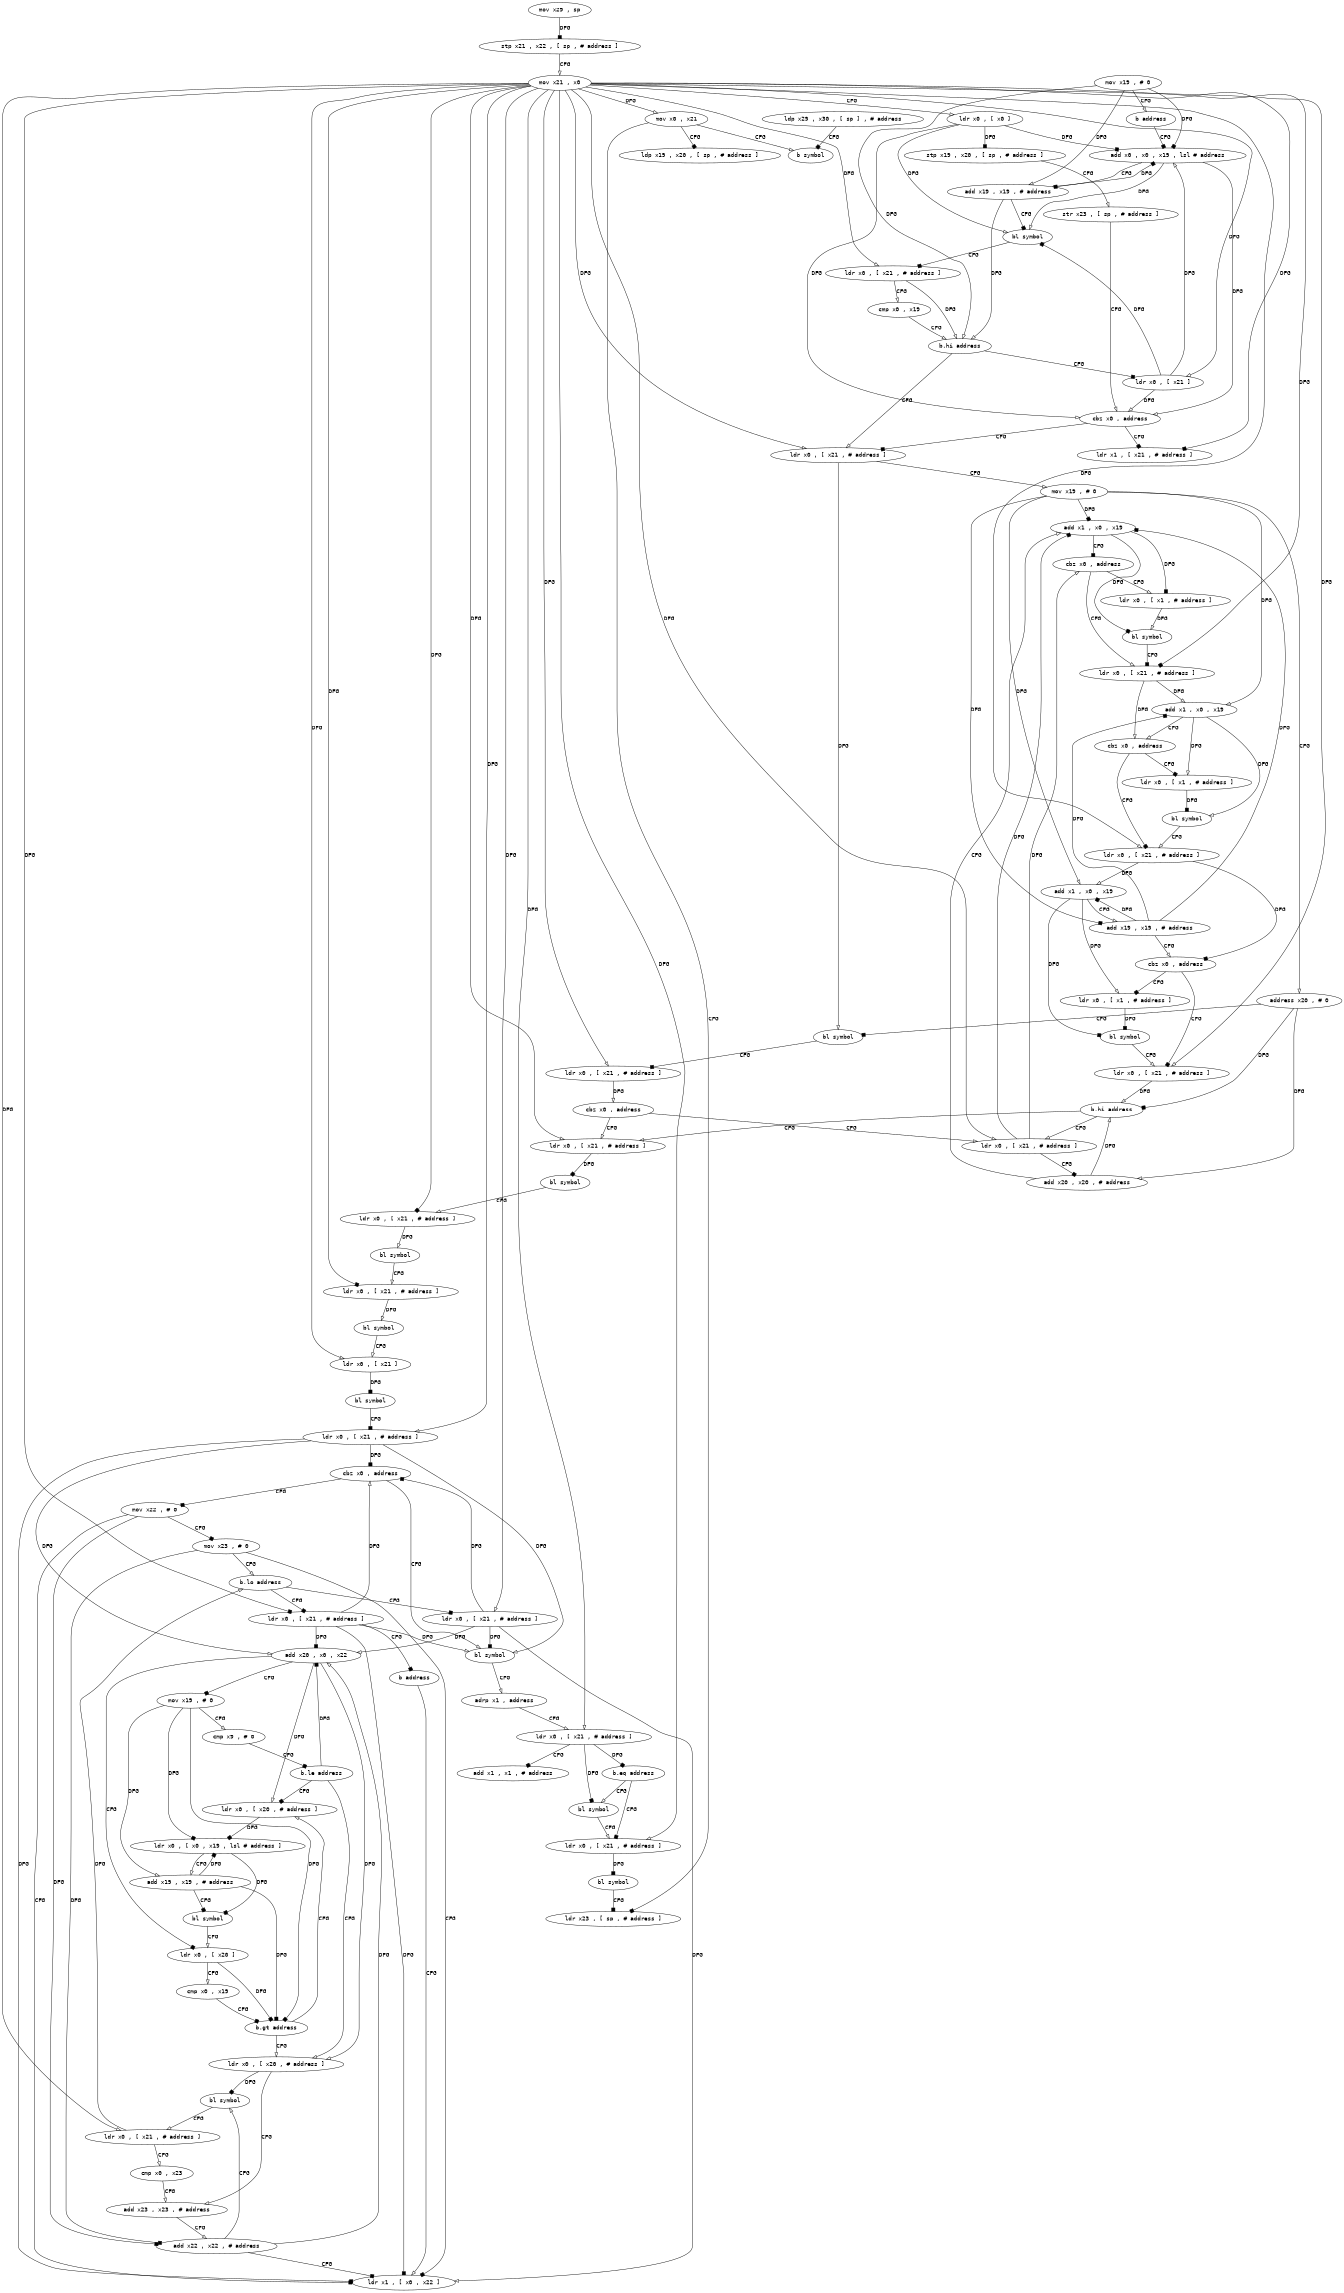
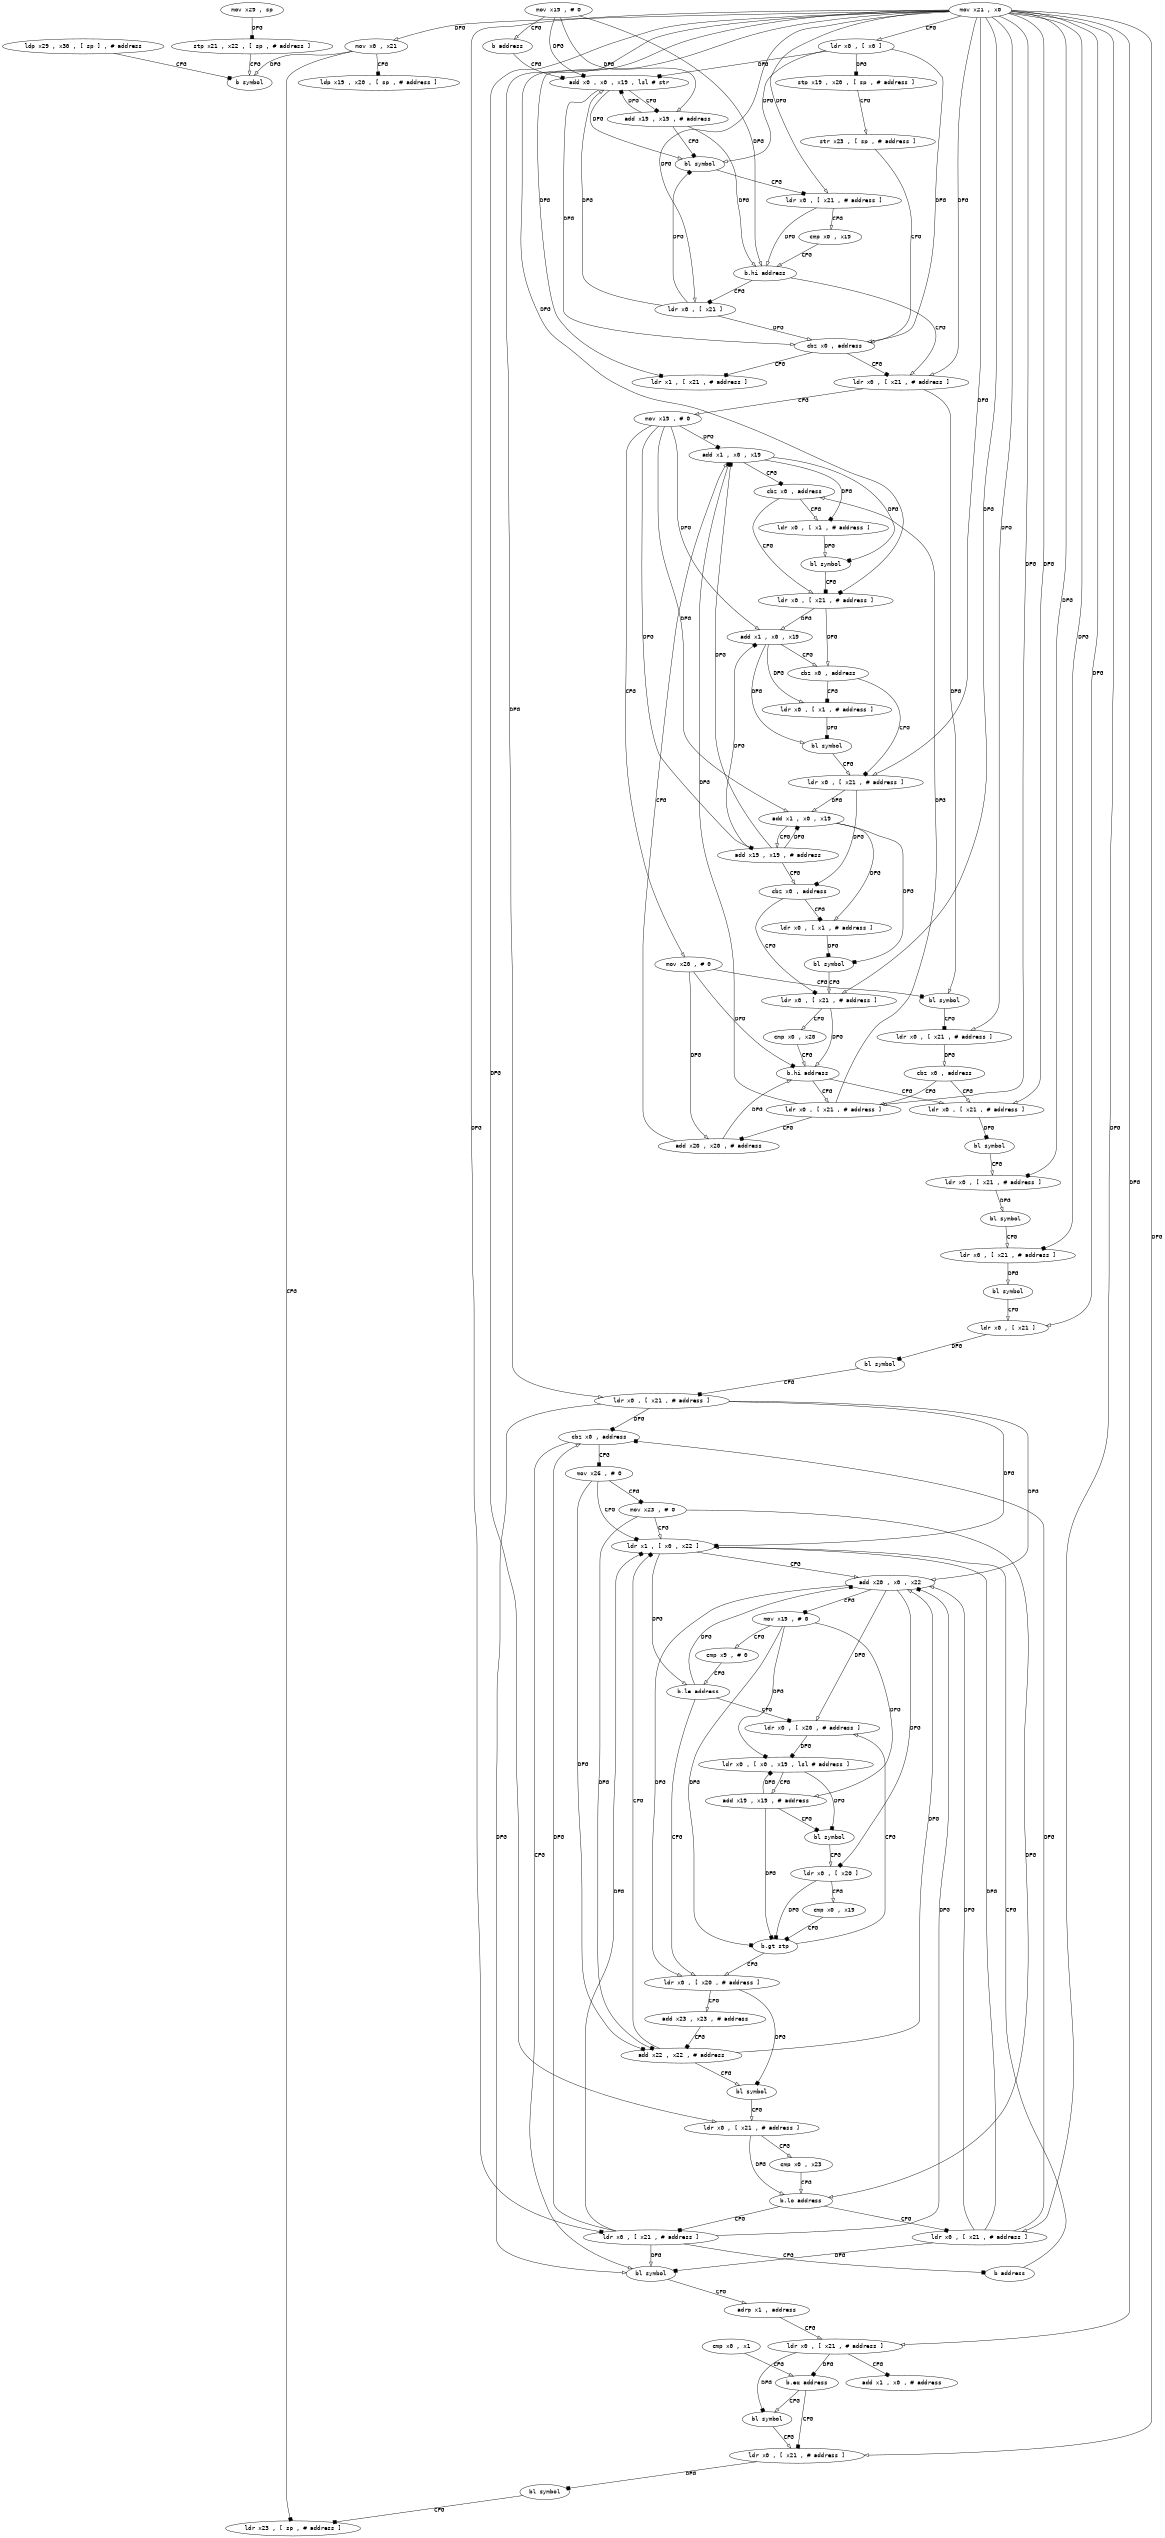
  digraph {
    fontname="DejaVu Sans Mono"
    node [fontname="DejaVu Sans Mono"]
    edge [arrowhead=onormal fontname="DejaVu Sans Mono"]
    n1 [label="mov x29 , sp"]
    n2 [label="stp x21 , x22 , [ sp , # address ]"]
    n3 [label="mov x21 , x0"]
    n4 [label="ldr x0 , [ x0 ]"]
    n5 [label="ldr x0 , [ x21 , # address ]"]
    n6 [label="ldr x1 , [ x21 , # address ]"]
    n7 [label="ldr x0 , [ x21 , # address ]"]
    n8 [label="ldr x0 , [ x21 , # address ]"]
    n9 [label="ldr x0 , [ x21 , # address ]"]
    n10 [label="ldr x0 , [ x21 , # address ]"]
    n11 [label="ldr x0 , [ x21 , # address ]"]
    n12 [label="ldr x0 , [ x21 ]"]
    n13 [label="ldr x0 , [ x21 , # address ]"]
    n14 [label="ldr x0 , [ x21 , # address ]"]
    n15 [label="ldr x0 , [ x21 , # address ]"]
    n16 [label="ldr x0 , [ x21 , # address ]"]
    n17 [label="ldr x0 , [ x21 , # address ]"]
    n18 [label="ldr x0 , [ x21 , # address ]"]
    n19 [label="ldr x0 , [ x21 ]"]
    n20 [label="mov x0 , x21"]
    n21 [label="ldr x0 , [ x21 , # address ]"]
    n22 [label="ldr x0 , [ x21 , # address ]"]
    n23 [label="ldr x0 , [ x21 , # address ]"]
    n24 [label="ldr x0 , [ x21 , # address ]"]
    n25 [label="stp x19 , x20 , [ sp , # address ]"]
    n26 [label="cbz x0 , address"]
-   n27 [label="add x0 , x0 , x19 , lsl # address"]
+   n27 [label="add x0 , x0 , x19 , lsl # str"]
    n28 [label="bl symbol"]
    n29 [label="mov x19 , # 0"]
    n30 [label="bl symbol"]
    n31 [label="cbz x0 , address"]
    n32 [label="bl symbol"]
    n33 [label="add x1 , x0 , x19"]
    n34 [label="add x20 , x20 , # address"]
    n35 [label="cbz x0 , address"]
    n36 [label="bl symbol"]
    n37 [label="bl symbol"]
    n38 [label="bl symbol"]
    n39 [label="cbz x0 , address"]
    n40 [label="bl symbol"]
    n41 [label="ldr x1 , [ x0 , x22 ]"]
    n42 [label="add x20 , x0 , x22"]
    n43 [label="add x1 , x0 , x19"]
    n44 [label="cbz x0 , address"]
-   n45 [label="add x1 , x1 , # address"]
+   n45 [label="add x1 , x0 , # address"]
    n46 [label="b.eq address"]
    n47 [label="bl symbol"]
    n48 [label="bl symbol"]
    n49 [label="add x1 , x0 , x19"]
    n50 [label="cbz x0 , address"]
    n51 [label="b.hi address"]
    n52 [label="cmp x0 , x19"]
    n53 [label="ldr x23 , [ sp , # address ]"]
    n54 [label="ldp x19 , x20 , [ sp , # address ]"]
    n55 [label="b symbol"]
    n56 [label="b.lo address"]
    n57 [label="cmp x0 , x23"]
    n58 [label="b address"]
    n59 [label="b.hi address"]
+   n60 [label="cmp x0 , x20"]
    n61 [label="str x23 , [ sp , # address ]"]
    n62 [label="add x19 , x19 , # address"]
-   n63 [label="address x20 , # 0"]
+   n63 [label="mov x20 , # 0"]
    n64 [label="add x19 , x19 , # address"]
    n65 [label="ldr x0 , [ x1 , # address ]"]
    n66 [label="bl symbol"]
    n67 [label="ldr x0 , [ x1 , # address ]"]
    n68 [label="bl symbol"]
    n69 [label="ldr x0 , [ x1 , # address ]"]
    n70 [label="bl symbol"]
    n71 [label="mov x19 , # 0"]
    n72 [label="b address"]
-   n73 [label="mov x22 , # 0"]
+   n73 [label="mov x26 , # 0"]
    n74 [label="adrp x1 , address"]
    n75 [label="b.le address"]
    n76 [label="ldr x0 , [ x20 , # address ]"]
    n77 [label="ldr x0 , [ x20 , # address ]"]
    n78 [label="ldr x0 , [ x20 ]"]
    n79 [label="mov x19 , # 0"]
    n80 [label="mov x23 , # 0"]
    n81 [label="add x22 , x22 , # address"]
    n82 [label="bl symbol"]
+   n83 [label="cmp x0 , x1"]
    n84 [label="add x23 , x23 , # address"]
    n85 [label="ldp x29 , x30 , [ sp ] , # address"]
    n86 [label="ldr x0 , [ x0 , x19 , lsl # address ]"]
    n87 [label="add x19 , x19 , # address"]
    n88 [label="bl symbol"]
-   n89 [label="b.gt address"]
+   n89 [label="b.gt stp"]
    n90 [label="cmp x0 , x19"]
    n91 [label="cmp x9 , # 0"]
    n1 -> n2 [arrowhead=box label=DFG]
-   n2 -> n3 [label=CFG]
+   n2 -> n55 [label=CFG]
    n3 -> n4 [label=CFG]
    n3 -> n5 [label=DFG]
    n3 -> n6 [arrowhead=box label=DFG]
    n3 -> n7 [label=DFG]
    n3 -> n8 [label=DFG]
    n3 -> n9 [label=DFG]
    n3 -> n10 [arrowhead=box label=DFG]
    n3 -> n11 [arrowhead=box label=DFG]
    n3 -> n12 [label=DFG]
    n3 -> n13 [label=DFG]
    n3 -> n14 [arrowhead=box label=DFG]
    n3 -> n15 [label=DFG]
    n3 -> n16 [label=DFG]
    n3 -> n17 [label=DFG]
    n3 -> n18 [label=DFG]
    n3 -> n19 [label=DFG]
    n3 -> n20 [label=DFG]
    n3 -> n21 [label=DFG]
    n3 -> n22 [label=DFG]
    n3 -> n23 [arrowhead=box label=DFG]
    n3 -> n24 [label=DFG]
    n4 -> n25 [arrowhead=box label=DFG]
    n4 -> n26 [label=DFG]
    n4 -> n27 [arrowhead=box label=DFG]
    n4 -> n28 [label=DFG]
    n5 -> n29 [label=CFG]
    n5 -> n30 [label=DFG]
    n7 -> n31 [label=DFG]
    n8 -> n32 [arrowhead=box label=DFG]
    n9 -> n33 [arrowhead=box label=DFG]
    n9 -> n34 [arrowhead=box label=CFG]
    n9 -> n35 [label=DFG]
    n10 -> n36 [label=DFG]
    n11 -> n37 [label=DFG]
    n12 -> n38 [arrowhead=box label=DFG]
    n13 -> n39 [arrowhead=box label=DFG]
    n13 -> n40 [label=DFG]
    n13 -> n41 [arrowhead=box label=DFG]
    n13 -> n42 [label=DFG]
    n14 -> n43 [label=DFG]
    n14 -> n44 [label=DFG]
    n15 -> n45 [arrowhead=box label=CFG]
    n15 -> n46 [arrowhead=box label=DFG]
    n15 -> n47 [arrowhead=box label=DFG]
    n16 -> n48 [arrowhead=box label=DFG]
    n17 -> n49 [label=DFG]
    n17 -> n50 [arrowhead=box label=DFG]
    n18 -> n51 [label=DFG]
    n18 -> n52 [label=CFG]
    n19 -> n26 [label=DFG]
    n19 -> n27 [label=DFG]
    n19 -> n28 [arrowhead=box label=DFG]
    n20 -> n53 [arrowhead=box label=CFG]
    n20 -> n54 [arrowhead=box label=CFG]
-   n20 -> n55 [label=CFG]
+   n20 -> n55 [label=DFG]
    n21 -> n56 [label=DFG]
    n21 -> n57 [label=CFG]
    n22 -> n39 [arrowhead=box label=DFG]
    n22 -> n40 [arrowhead=box label=DFG]
    n22 -> n41 [label=DFG]
    n22 -> n42 [label=DFG]
    n23 -> n39 [label=DFG]
    n23 -> n40 [label=DFG]
    n23 -> n41 [arrowhead=box label=DFG]
    n23 -> n42 [arrowhead=box label=DFG]
    n23 -> n58 [arrowhead=box label=CFG]
    n24 -> n59 [label=DFG]
+   n24 -> n60 [label=CFG]
    n25 -> n61 [label=CFG]
    n26 -> n5 [arrowhead=box label=CFG]
    n26 -> n6 [arrowhead=box label=CFG]
    n27 -> n26 [label=DFG]
    n27 -> n28 [label=DFG]
    n27 -> n62 [arrowhead=box label=CFG]
    n28 -> n18 [arrowhead=box label=CFG]
    n29 -> n33 [arrowhead=box label=DFG]
    n29 -> n43 [label=DFG]
    n29 -> n49 [label=DFG]
    n29 -> n63 [label=CFG]
    n29 -> n64 [arrowhead=box label=DFG]
    n30 -> n7 [arrowhead=box label=CFG]
    n31 -> n8 [label=CFG]
    n31 -> n9 [label=CFG]
    n32 -> n10 [label=CFG]
    n33 -> n35 [arrowhead=box label=CFG]
    n33 -> n65 [arrowhead=box label=DFG]
    n33 -> n66 [arrowhead=box label=DFG]
    n34 -> n33 [label=CFG]
    n34 -> n59 [label=DFG]
    n35 -> n14 [label=CFG]
    n35 -> n65 [label=CFG]
    n36 -> n11 [label=CFG]
    n37 -> n12 [label=CFG]
    n38 -> n13 [arrowhead=box label=CFG]
    n39 -> n40 [label=CFG]
    n39 -> n73 [arrowhead=box label=CFG]
    n40 -> n74 [label=CFG]
+   n41 -> n42 [label=CFG]
+   n41 -> n75 [label=DFG]
    n42 -> n76 [label=DFG]
    n42 -> n77 [label=DFG]
-   n42 -> n78 [arrowhead=box label=CFG]
+   n42 -> n78 [arrowhead=box label=DFG]
    n42 -> n79 [arrowhead=box label=CFG]
    n43 -> n44 [label=CFG]
    n43 -> n67 [label=DFG]
    n43 -> n68 [label=DFG]
    n44 -> n17 [arrowhead=box label=CFG]
    n44 -> n67 [arrowhead=box label=CFG]
    n46 -> n16 [arrowhead=box label=CFG]
    n46 -> n47 [label=CFG]
    n47 -> n16 [label=CFG]
    n48 -> n53 [arrowhead=box label=CFG]
    n49 -> n64 [label=CFG]
    n49 -> n69 [label=DFG]
    n49 -> n70 [arrowhead=box label=DFG]
    n50 -> n24 [arrowhead=box label=CFG]
    n50 -> n69 [arrowhead=box label=CFG]
    n51 -> n5 [label=CFG]
    n51 -> n19 [arrowhead=box label=CFG]
    n52 -> n51 [label=CFG]
    n56 -> n22 [arrowhead=box label=CFG]
    n56 -> n23 [arrowhead=box label=CFG]
-   n57 -> n84 [label=CFG]
+   n57 -> n56 [label=CFG]
    n58 -> n41 [label=CFG]
    n59 -> n8 [label=CFG]
    n59 -> n9 [label=CFG]
+   n60 -> n59 [label=CFG]
    n61 -> n26 [label=CFG]
    n62 -> n27 [arrowhead=box label=DFG]
    n62 -> n28 [arrowhead=box label=CFG]
    n62 -> n51 [label=DFG]
    n63 -> n30 [arrowhead=box label=CFG]
    n63 -> n34 [label=DFG]
    n63 -> n59 [arrowhead=box label=DFG]
    n64 -> n33 [arrowhead=box label=DFG]
    n64 -> n43 [arrowhead=box label=DFG]
    n64 -> n49 [arrowhead=box label=DFG]
    n64 -> n50 [label=CFG]
    n65 -> n66 [label=DFG]
    n66 -> n14 [arrowhead=box label=CFG]
    n67 -> n68 [arrowhead=box label=DFG]
    n68 -> n17 [label=CFG]
    n69 -> n70 [arrowhead=box label=DFG]
    n70 -> n24 [label=CFG]
    n71 -> n27 [arrowhead=box label=DFG]
    n71 -> n51 [label=DFG]
    n71 -> n62 [label=DFG]
    n71 -> n72 [label=CFG]
    n72 -> n27 [arrowhead=box label=CFG]
    n73 -> n41 [arrowhead=box label=CFG]
    n73 -> n80 [arrowhead=box label=CFG]
    n73 -> n81 [arrowhead=box label=DFG]
    n74 -> n15 [label=CFG]
    n75 -> n42 [arrowhead=box label=DFG]
    n75 -> n76 [label=CFG]
    n75 -> n77 [arrowhead=box label=CFG]
    n76 -> n82 [arrowhead=box label=DFG]
    n76 -> n84 [label=CFG]
    n77 -> n86 [arrowhead=box label=DFG]
    n78 -> n89 [arrowhead=box label=DFG]
    n78 -> n90 [label=CFG]
    n79 -> n86 [arrowhead=box label=DFG]
    n79 -> n87 [label=DFG]
    n79 -> n89 [arrowhead=box label=DFG]
    n79 -> n91 [label=CFG]
-   n80 -> n41 [arrowhead=box label=CFG]
-   n80 -> n56 [label=CFG]
+   n80 -> n41 [label=CFG]
+   n80 -> n56 [label=DFG]
    n80 -> n81 [arrowhead=box label=DFG]
    n81 -> n41 [arrowhead=box label=CFG]
    n81 -> n42 [label=DFG]
    n81 -> n82 [label=CFG]
    n82 -> n21 [label=CFG]
-   n84 -> n81 [label=CFG]
+   n83 -> n46 [label=CFG]
+   n84 -> n81 [arrowhead=box label=CFG]
    n85 -> n55 [arrowhead=box label=CFG]
    n86 -> n87 [label=CFG]
    n86 -> n88 [arrowhead=box label=DFG]
    n87 -> n86 [arrowhead=box label=DFG]
    n87 -> n88 [arrowhead=box label=CFG]
    n87 -> n89 [arrowhead=box label=DFG]
    n88 -> n78 [label=CFG]
    n89 -> n76 [label=CFG]
    n89 -> n77 [label=CFG]
    n90 -> n89 [arrowhead=box label=CFG]
-   n91 -> n75 [arrowhead=box label=CFG]
+   n91 -> n75 [label=CFG]
  }
